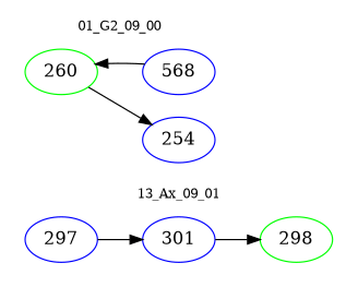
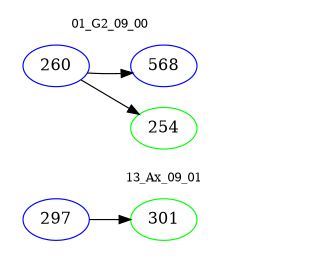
  digraph {
    rankdir=LR
    node [color=blue]
    edge [color=black]
-   n1 [label=301]
+   n1 [color=green label=301]
    n2 [label=297]
-   n3 [color=green label=298]
-   n4 [color=green label=260]
-   n5 [label=254]
+   n4 [label=260]
+   n5 [color=green label=254]
    n6 [label=568]
    subgraph cluster_1 {
      color=white
      fontsize=10
      label="13_Ax_09_01"
      n1
      n2
-     n3
    }
    subgraph cluster_2 {
      color=white
      fontsize=10
      label="01_G2_09_00"
      n4
      n5
      n6
    }
-   n1 -> n3
    n2 -> n1
    n4 -> n5
-   n6 -> n4
+   n4 -> n6
  }
